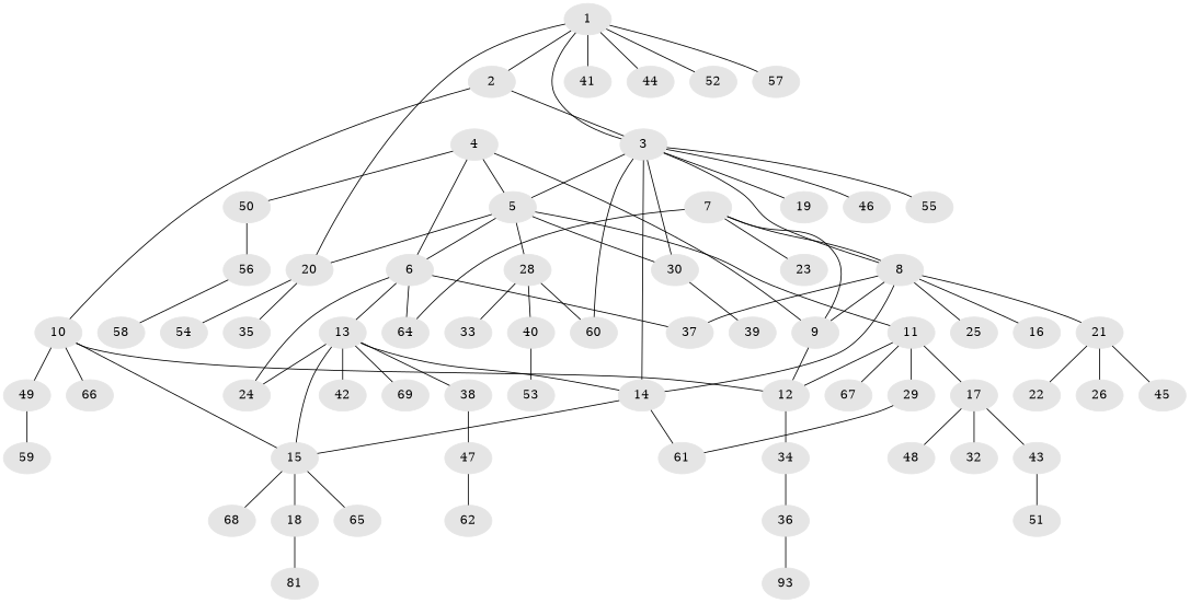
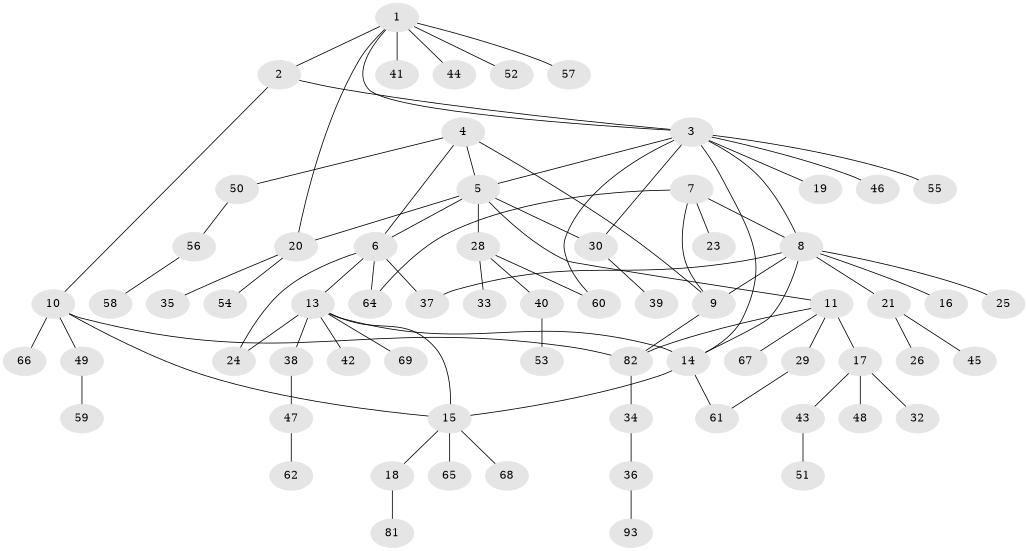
  graph {
    node [color=gray90 style=filled]
    1
    2
    3
    20
    41
    44
    52
    57
    10
    5
    8
    14
    19
    30
    46
    55
    60
    35
    54
-   12
+   12 [label=82]
    15
    49
    66
    6
    11
    28
    9
    37
    16
    21
    25
    61
    39
    4
    50
    13
    24
    64
    56
    17
    29
    67
    33
    40
    38
    42
    69
    7
    23
-   22
    26
    45
    34
    18
    65
    68
    59
    32
    43
    48
    36
    47
    n63 [label=81]
    51
    53
    n66 [label=93]
    62
    58
    1 -- 2
    1 -- 3
    1 -- 20
    1 -- 41
    1 -- 44
    1 -- 52
    1 -- 57
    2 -- 3
    2 -- 10
    3 -- 5
    3 -- 8
    3 -- 14
    3 -- 19
    3 -- 30
    3 -- 46
    3 -- 55
    3 -- 60
    20 -- 35
    20 -- 54
    10 -- 12
    10 -- 15
    10 -- 49
    10 -- 66
    5 -- 20
    5 -- 30
    5 -- 6
    5 -- 11
    5 -- 28
    8 -- 14
    8 -- 9
    8 -- 37
    8 -- 16
    8 -- 21
    8 -- 25
    14 -- 15
    14 -- 61
    30 -- 39
    12 -- 34
    15 -- 18
    15 -- 65
    15 -- 68
    49 -- 59
    6 -- 37
    6 -- 13
    6 -- 24
    6 -- 64
    11 -- 12
    11 -- 17
    11 -- 29
    11 -- 67
    28 -- 60
    28 -- 33
    28 -- 40
    9 -- 12
-   21 -- 22
    21 -- 26
    21 -- 45
    4 -- 5
    4 -- 6
    4 -- 9
    4 -- 50
    50 -- 56
    13 -- 14
    13 -- 15
    13 -- 24
    13 -- 38
    13 -- 42
    13 -- 69
    56 -- 58
    17 -- 32
    17 -- 43
    17 -- 48
    29 -- 61
    40 -- 53
    38 -- 47
    7 -- 8
    7 -- 9
    7 -- 64
    7 -- 23
    34 -- 36
    18 -- n63
    43 -- 51
    36 -- n66
    47 -- 62
  }
